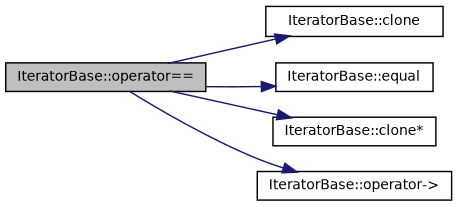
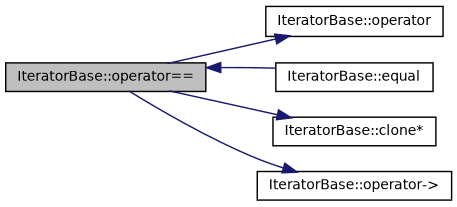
  digraph {
    rankdir=LR
    node [color=black fillcolor=white fontname=Helvetica fontsize=10 shape=record style=filled]
    edge [color=midnightblue fontname=Helvetica fontsize=10 labelfontname=Helvetica labelfontsize=10 style=solid]
    n1 [fillcolor=grey75 fontcolor=black height=0.2 label="IteratorBase::operator==" width=0.4]
-   n2 [height=0.2 label="IteratorBase::clone" width=0.4]
+   n2 [height=0.2 label="IteratorBase::operator" width=0.4]
    n3 [height=0.2 label="IteratorBase::equal" width=0.4]
    n4 [height=0.2 label="IteratorBase::clone*" width=0.4]
    n5 [height=0.2 label="IteratorBase::operator-\>" width=0.4]
    n1 -> n2
-   n1 -> n3
+   n3 -> n1
    n1 -> n4
    n1 -> n5
  }
